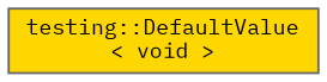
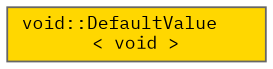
  digraph {
    rankdir=LR
    fontname="IBM Plex Mono"
-   n1 [color=grey40 fillcolor=gold fontname="IBM Plex Mono" fontsize=10 height=0.2 label="testing::DefaultValue\l\< void \>" shape=box style=filled width=0.4]
+   n1 [color=grey40 fillcolor=gold fontname="IBM Plex Mono" fontsize=10 height=0.2 label="void::DefaultValue\l\< void \>" shape=box style=filled width=0.4]
  }
